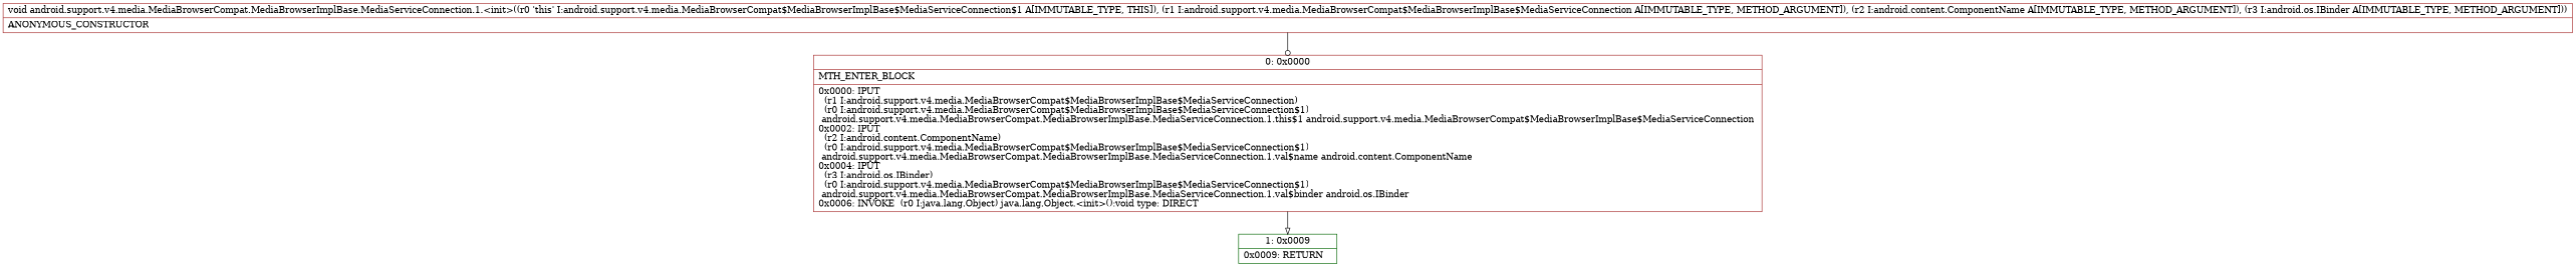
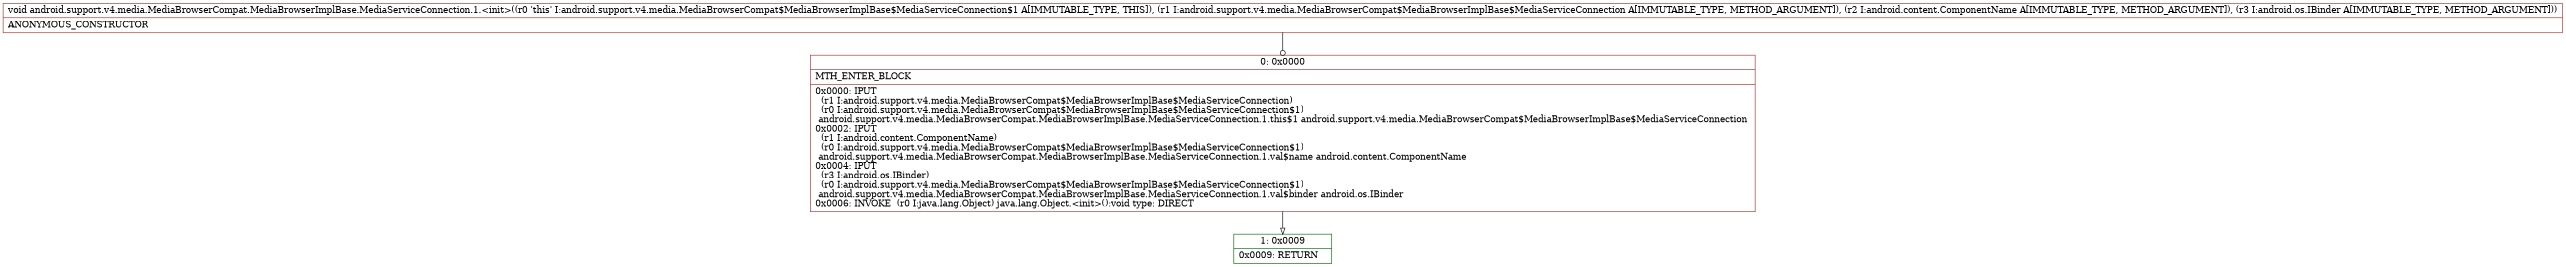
  digraph {
    node [shape=record color=brown]
-   n1 [label="{0\:\ 0x0000|MTH_ENTER_BLOCK\l|0x0000: IPUT  \l  (r1 I:android.support.v4.media.MediaBrowserCompat$MediaBrowserImplBase$MediaServiceConnection)\l  (r0 I:android.support.v4.media.MediaBrowserCompat$MediaBrowserImplBase$MediaServiceConnection$1)\l android.support.v4.media.MediaBrowserCompat.MediaBrowserImplBase.MediaServiceConnection.1.this$1 android.support.v4.media.MediaBrowserCompat$MediaBrowserImplBase$MediaServiceConnection \l0x0002: IPUT  \l  (r2 I:android.content.ComponentName)\l  (r0 I:android.support.v4.media.MediaBrowserCompat$MediaBrowserImplBase$MediaServiceConnection$1)\l android.support.v4.media.MediaBrowserCompat.MediaBrowserImplBase.MediaServiceConnection.1.val$name android.content.ComponentName \l0x0004: IPUT  \l  (r3 I:android.os.IBinder)\l  (r0 I:android.support.v4.media.MediaBrowserCompat$MediaBrowserImplBase$MediaServiceConnection$1)\l android.support.v4.media.MediaBrowserCompat.MediaBrowserImplBase.MediaServiceConnection.1.val$binder android.os.IBinder \l0x0006: INVOKE  (r0 I:java.lang.Object) java.lang.Object.\<init\>():void type: DIRECT \l}"]
+   n1 [label="{0\:\ 0x0000|MTH_ENTER_BLOCK\l|0x0000: IPUT  \l  (r1 I:android.support.v4.media.MediaBrowserCompat$MediaBrowserImplBase$MediaServiceConnection)\l  (r0 I:android.support.v4.media.MediaBrowserCompat$MediaBrowserImplBase$MediaServiceConnection$1)\l android.support.v4.media.MediaBrowserCompat.MediaBrowserImplBase.MediaServiceConnection.1.this$1 android.support.v4.media.MediaBrowserCompat$MediaBrowserImplBase$MediaServiceConnection \l0x0002: IPUT  \l  (r1 I:android.content.ComponentName)\l  (r0 I:android.support.v4.media.MediaBrowserCompat$MediaBrowserImplBase$MediaServiceConnection$1)\l android.support.v4.media.MediaBrowserCompat.MediaBrowserImplBase.MediaServiceConnection.1.val$name android.content.ComponentName \l0x0004: IPUT  \l  (r3 I:android.os.IBinder)\l  (r0 I:android.support.v4.media.MediaBrowserCompat$MediaBrowserImplBase$MediaServiceConnection$1)\l android.support.v4.media.MediaBrowserCompat.MediaBrowserImplBase.MediaServiceConnection.1.val$binder android.os.IBinder \l0x0006: INVOKE  (r0 I:java.lang.Object) java.lang.Object.\<init\>():void type: DIRECT \l}"]
    n2 [label="{1\:\ 0x0009|0x0009: RETURN   \l}" color=darkgreen]
    n3 [label="{void android.support.v4.media.MediaBrowserCompat.MediaBrowserImplBase.MediaServiceConnection.1.\<init\>((r0 'this' I:android.support.v4.media.MediaBrowserCompat$MediaBrowserImplBase$MediaServiceConnection$1 A[IMMUTABLE_TYPE, THIS]), (r1 I:android.support.v4.media.MediaBrowserCompat$MediaBrowserImplBase$MediaServiceConnection A[IMMUTABLE_TYPE, METHOD_ARGUMENT]), (r2 I:android.content.ComponentName A[IMMUTABLE_TYPE, METHOD_ARGUMENT]), (r3 I:android.os.IBinder A[IMMUTABLE_TYPE, METHOD_ARGUMENT]))  | ANONYMOUS_CONSTRUCTOR\l}"]
    n1 -> n2 [arrowhead=onormal]
    n3 -> n1 [arrowhead=odot]
  }
